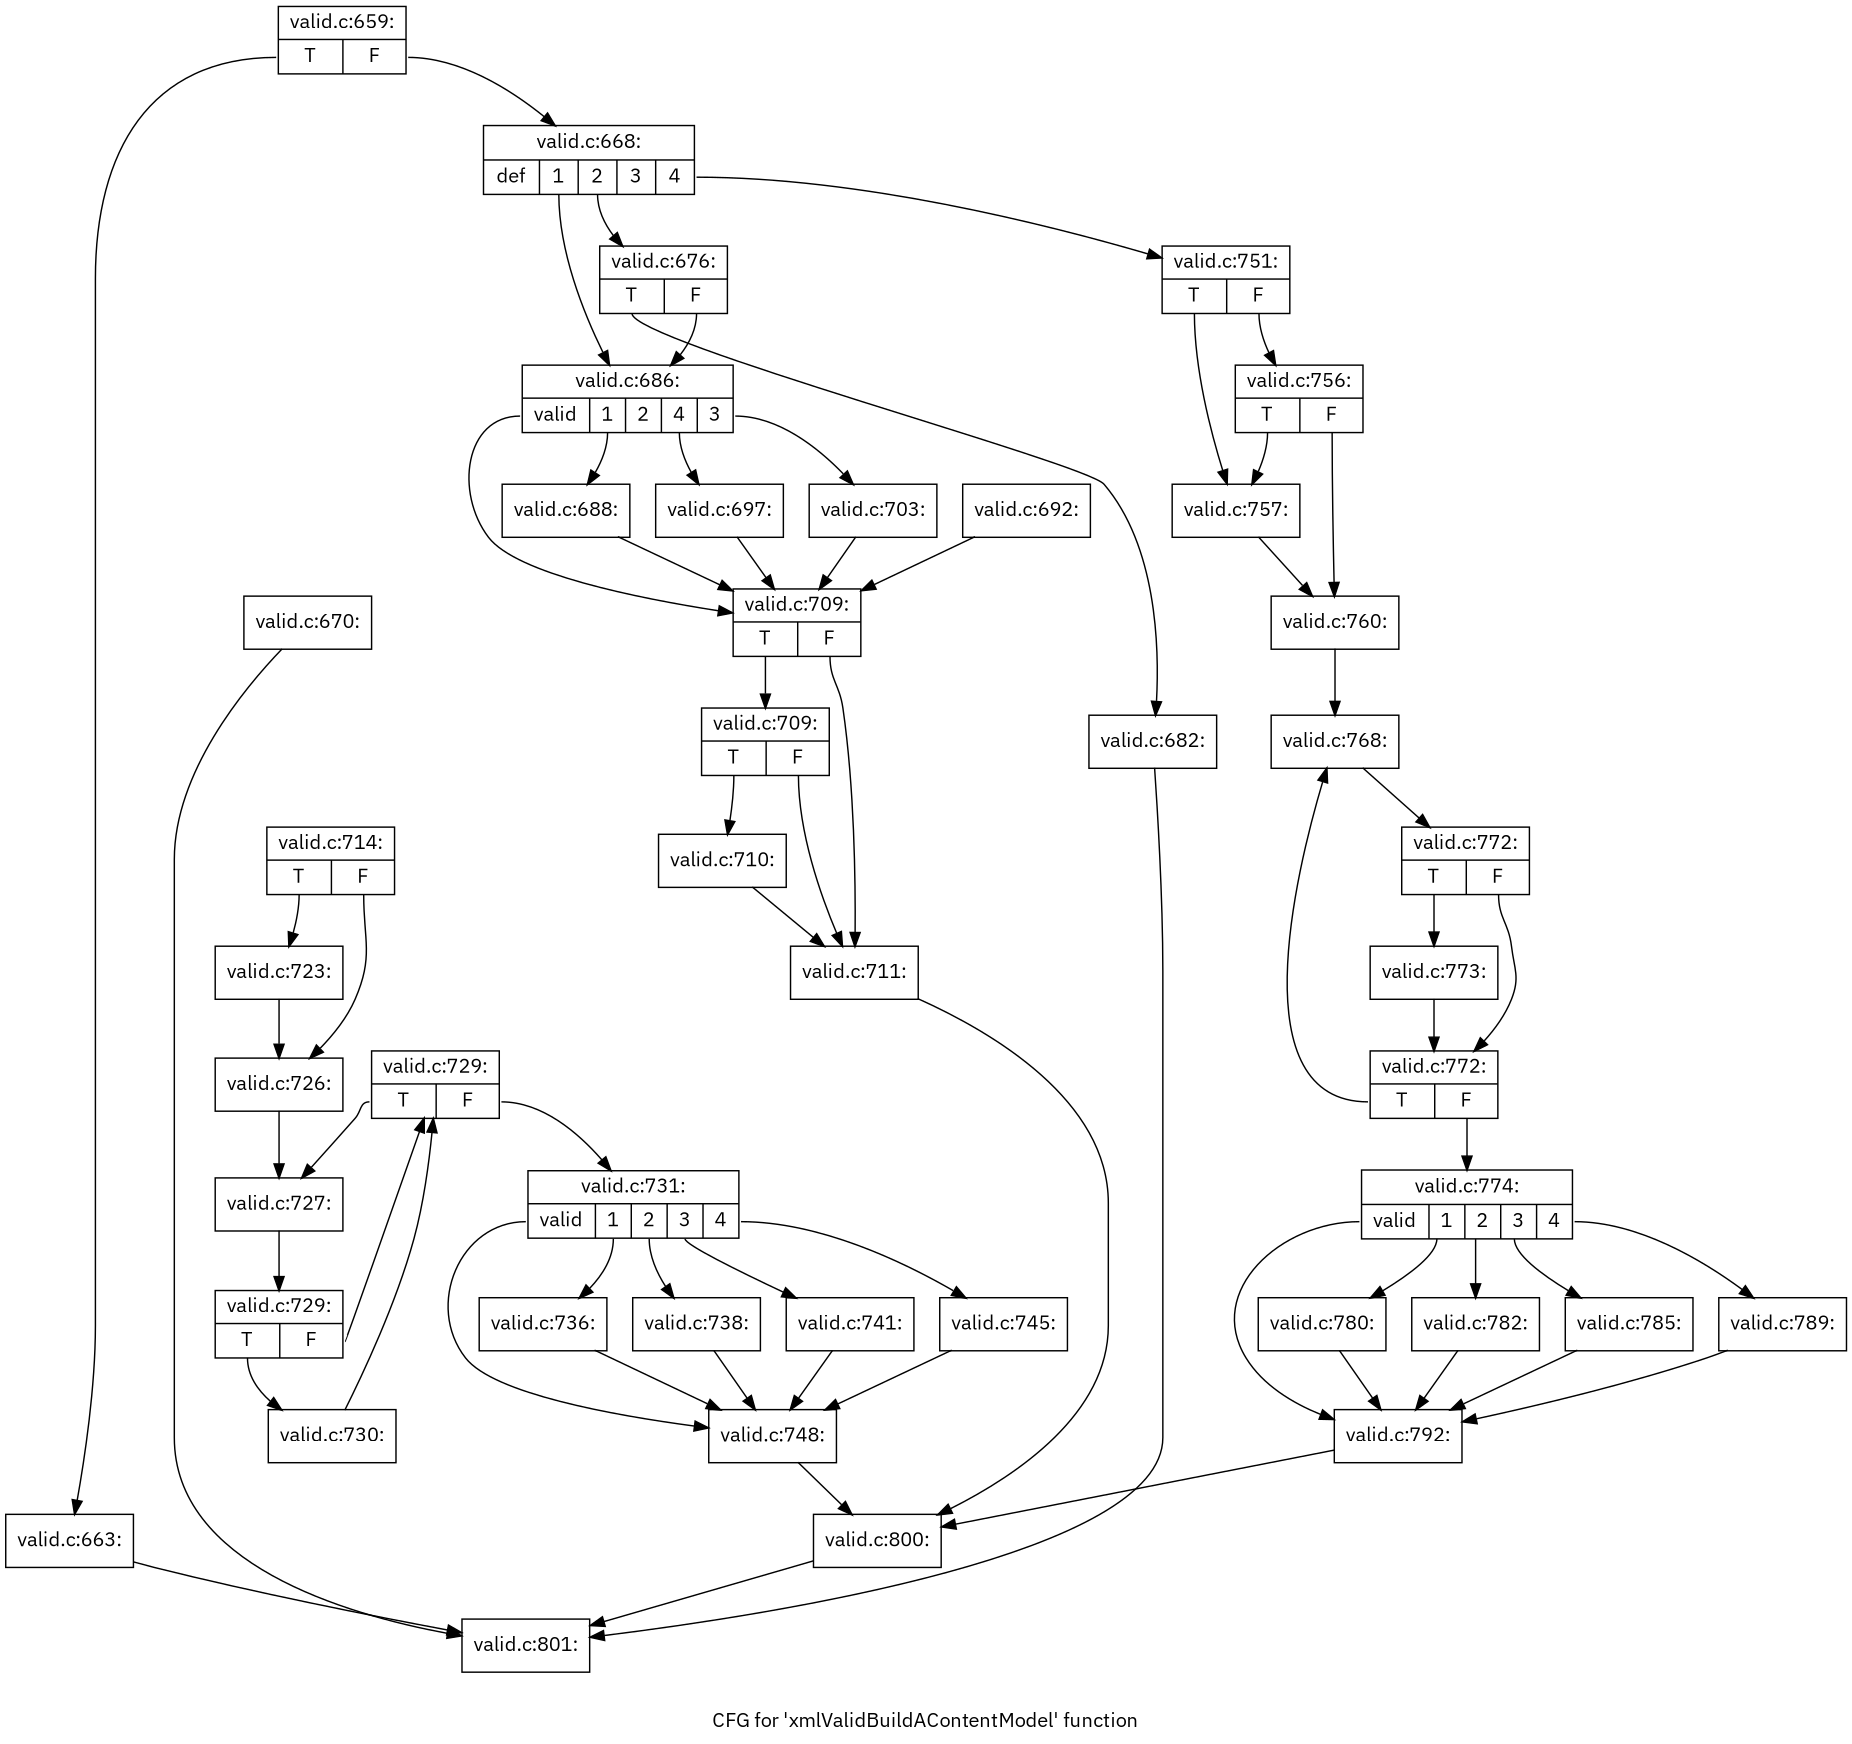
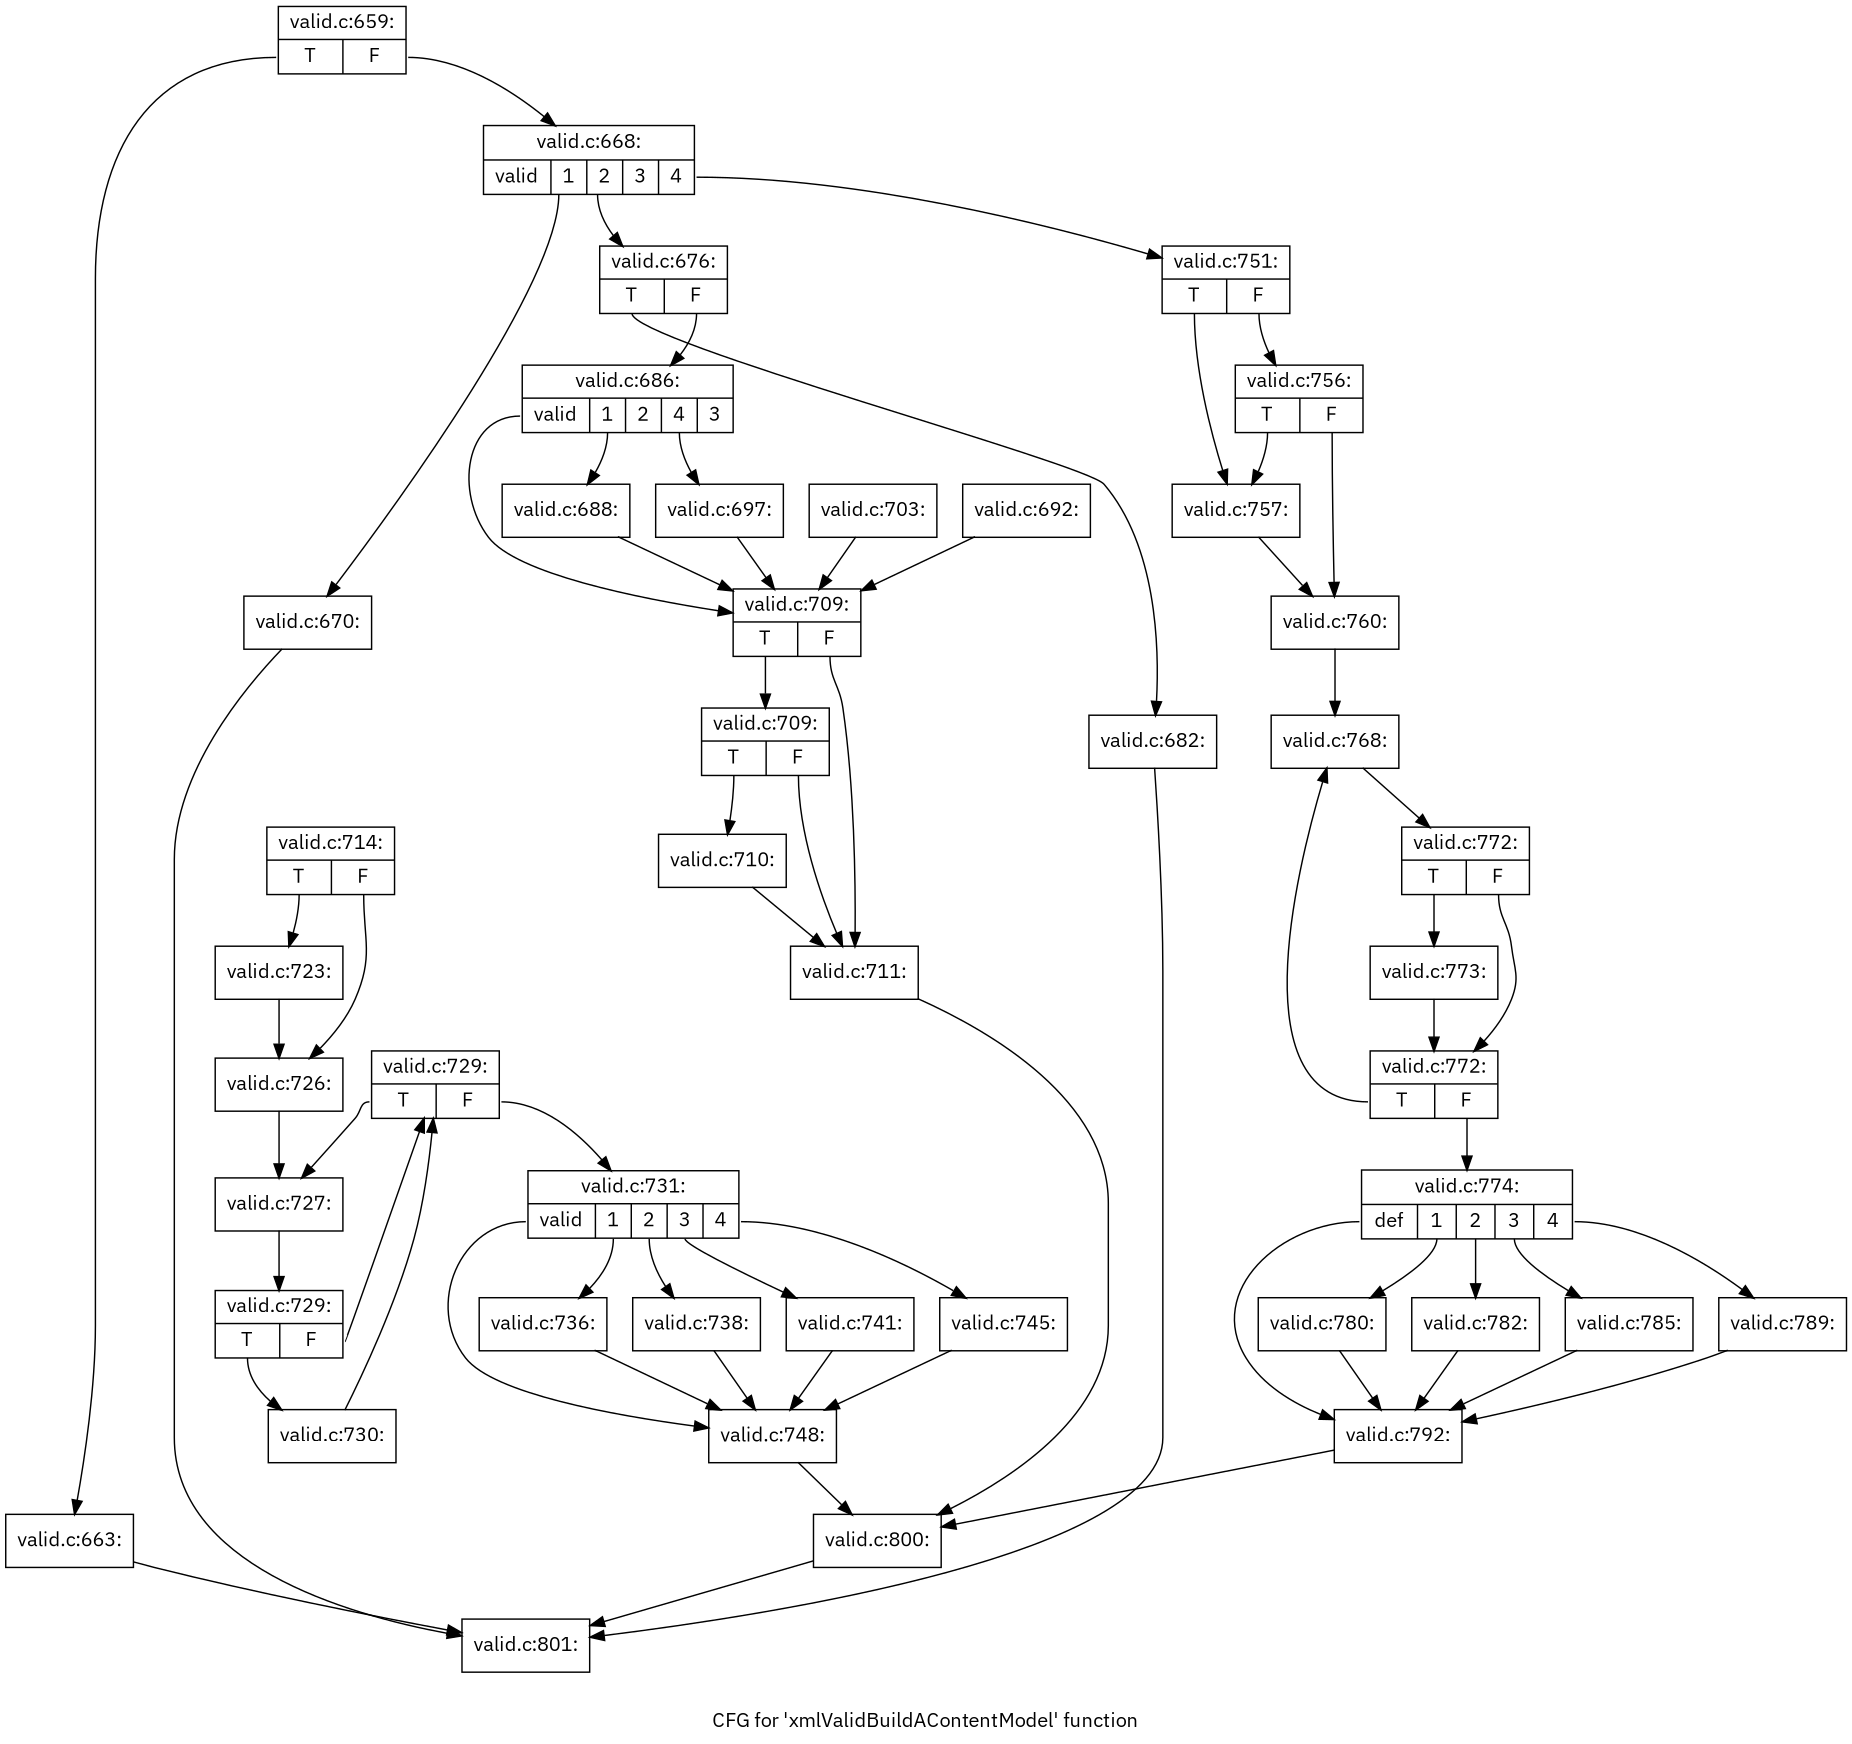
  digraph {
    fontname="IBM Plex Sans"
    label="CFG for 'xmlValidBuildAContentModel' function"
    node [fontname="IBM Plex Sans" shape=record]
    edge [fontname="IBM Plex Sans"]
    n1 [label="{valid.c:659:|{<s0>T|<s1>F}}"]
    n2 [label="{valid.c:663:}"]
-   n3 [label="{valid.c:668:|{<s0>def|<s1>1|<s2>2|<s3>3|<s4>4}}"]
+   n3 [label="{valid.c:668:|{<s0>valid|<s1>1|<s2>2|<s3>3|<s4>4}}"]
    n4 [label="{valid.c:801:}"]
    n5 [label="{valid.c:670:}"]
    n6 [label="{valid.c:676:|{<s0>T|<s1>F}}"]
    n7 [label="{valid.c:751:|{<s0>T|<s1>F}}"]
    n8 [label="{valid.c:682:}"]
    n9 [label="{valid.c:686:|{<s0>valid|<s1>1|<s2>2|<s3>4|<s4>3}}"]
    n10 [label="{valid.c:714:|{<s0>T|<s1>F}}"]
    n11 [label="{valid.c:723:}"]
    n12 [label="{valid.c:726:}"]
    n13 [label="{valid.c:757:}"]
    n14 [label="{valid.c:756:|{<s0>T|<s1>F}}"]
    n15 [label="{valid.c:709:|{<s0>T|<s1>F}}"]
    n16 [label="{valid.c:688:}"]
    n17 [label="{valid.c:697:}"]
    n18 [label="{valid.c:703:}"]
    n19 [label="{valid.c:727:}"]
    n20 [label="{valid.c:760:}"]
    n21 [label="{valid.c:709:|{<s0>T|<s1>F}}"]
    n22 [label="{valid.c:711:}"]
    n23 [label="{valid.c:692:}"]
    n24 [label="{valid.c:710:}"]
    n25 [label="{valid.c:800:}"]
    n26 [label="{valid.c:729:|{<s0>T|<s1>F}}"]
    n27 [label="{valid.c:730:}"]
    n28 [label="{valid.c:729:|{<s0>T|<s1>F}}"]
    n29 [label="{valid.c:731:|{<s0>valid|<s1>1|<s2>2|<s3>3|<s4>4}}"]
    n30 [label="{valid.c:748:}"]
    n31 [label="{valid.c:736:}"]
    n32 [label="{valid.c:738:}"]
    n33 [label="{valid.c:741:}"]
    n34 [label="{valid.c:745:}"]
    n35 [label="{valid.c:768:}"]
    n36 [label="{valid.c:772:|{<s0>T|<s1>F}}"]
    n37 [label="{valid.c:773:}"]
    n38 [label="{valid.c:772:|{<s0>T|<s1>F}}"]
-   n39 [label="{valid.c:774:|{<s0>valid|<s1>1|<s2>2|<s3>3|<s4>4}}"]
+   n39 [label="{valid.c:774:|{<s0>def|<s1>1|<s2>2|<s3>3|<s4>4}}"]
    n40 [label="{valid.c:792:}"]
    n41 [label="{valid.c:780:}"]
    n42 [label="{valid.c:782:}"]
    n43 [label="{valid.c:785:}"]
    n44 [label="{valid.c:789:}"]
    n1 -> n2 [tailport=s0]
    n1 -> n3 [tailport=s1]
    n2 -> n4
-   n3 -> n9 [tailport=s1]
+   n3 -> n5 [tailport=s1]
    n3 -> n6 [tailport=s2]
    n3 -> n7 [tailport=s4]
    n5 -> n4
    n6 -> n8 [tailport=s0]
    n6 -> n9 [tailport=s1]
    n7 -> n13 [tailport=s0]
    n7 -> n14 [tailport=s1]
    n8 -> n4
    n9 -> n15 [tailport=s0]
    n9 -> n16 [tailport=s1]
    n9 -> n17 [tailport=s3]
-   n9 -> n18 [tailport=s4]
    n10 -> n11 [tailport=s0]
    n10 -> n12 [tailport=s1]
    n11 -> n12
    n12 -> n19
    n13 -> n20
    n14 -> n13 [tailport=s0]
    n14 -> n20 [tailport=s1]
    n15 -> n21 [tailport=s0]
    n15 -> n22 [tailport=s1]
    n16 -> n15
    n17 -> n15
    n18 -> n15
    n19 -> n26
    n20 -> n35
    n21 -> n22 [tailport=s1]
    n21 -> n24 [tailport=s0]
    n22 -> n25
    n23 -> n15
    n24 -> n22
    n25 -> n4
    n26 -> n27 [tailport=s0]
    n26 -> n28 [tailport=s1]
    n27 -> n28
    n28 -> n19 [tailport=s0]
    n28 -> n29 [tailport=s1]
    n29 -> n30 [tailport=s0]
    n29 -> n31 [tailport=s1]
    n29 -> n32 [tailport=s2]
    n29 -> n33 [tailport=s3]
    n29 -> n34 [tailport=s4]
    n30 -> n25
    n31 -> n30
    n32 -> n30
    n33 -> n30
    n34 -> n30
    n35 -> n36
    n36 -> n37 [tailport=s0]
    n36 -> n38 [tailport=s1]
    n37 -> n38
    n38 -> n35 [tailport=s0]
    n38 -> n39 [tailport=s1]
    n39 -> n40 [tailport=s0]
    n39 -> n41 [tailport=s1]
    n39 -> n42 [tailport=s2]
    n39 -> n43 [tailport=s3]
    n39 -> n44 [tailport=s4]
    n40 -> n25
    n41 -> n40
    n42 -> n40
    n43 -> n40
    n44 -> n40
  }
